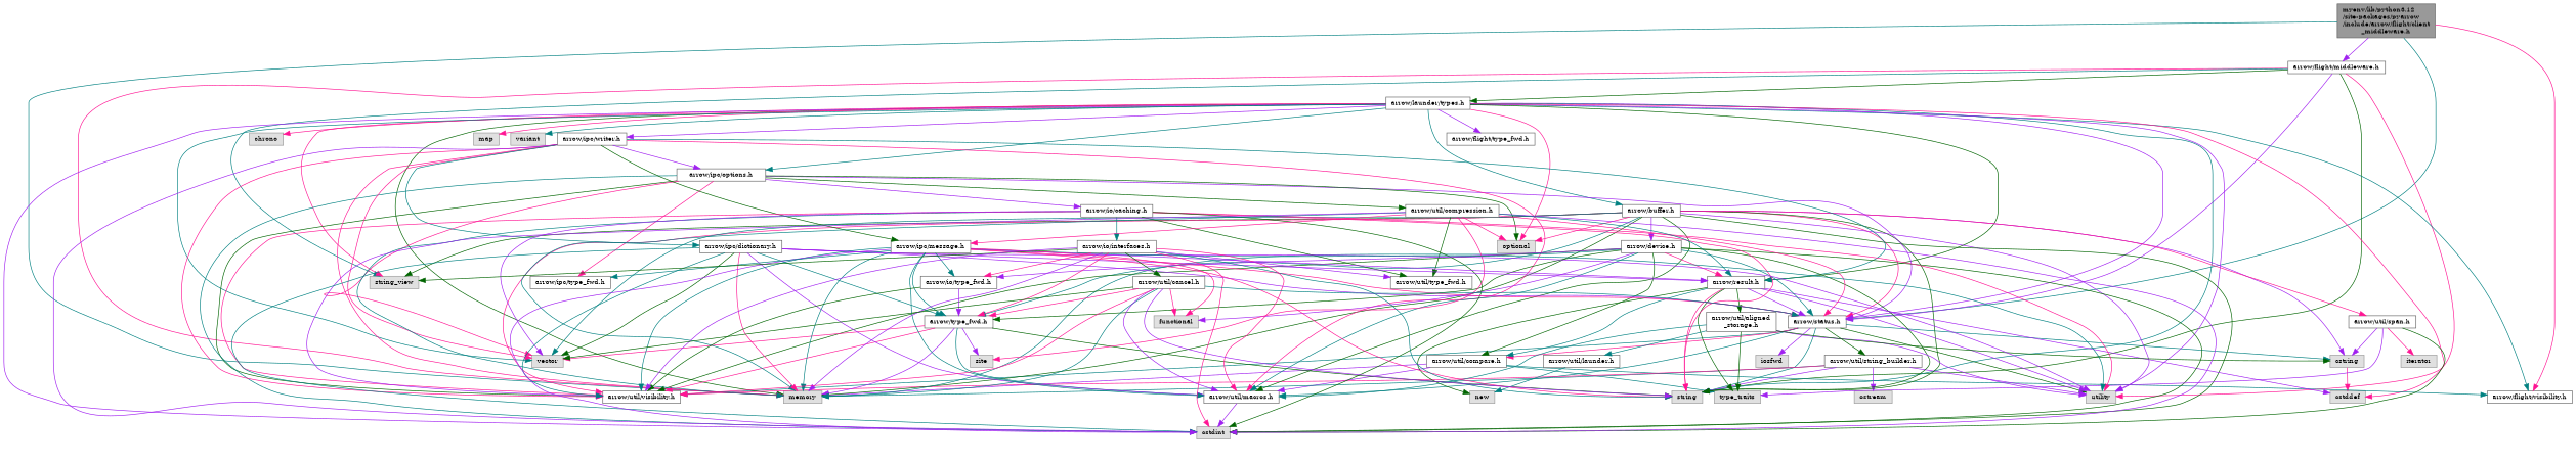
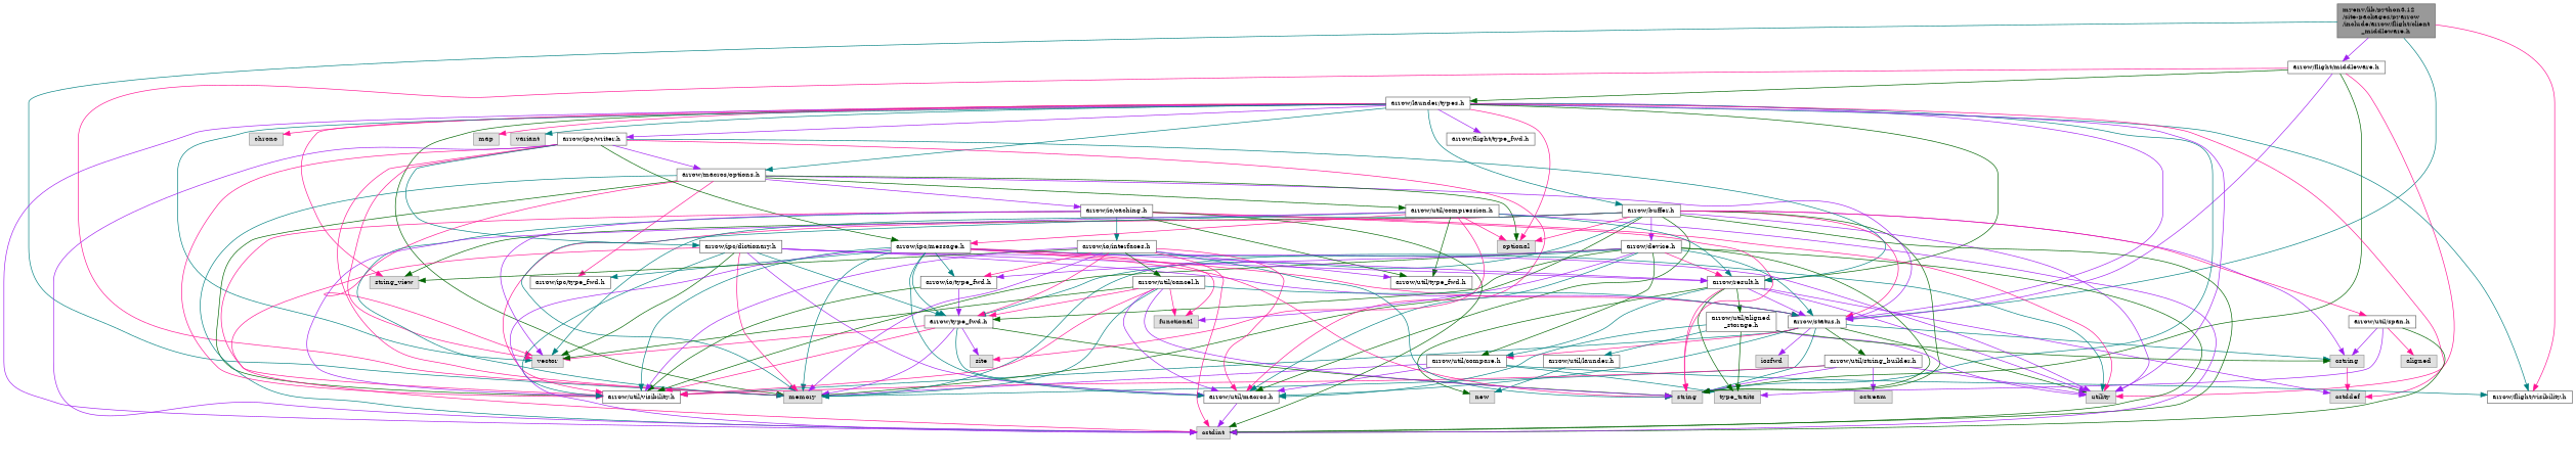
  digraph {
    fontname="DejaVu Serif"
    node [color=grey40 fillcolor=white fontname="DejaVu Serif" fontsize=10 shape=box style=filled]
    edge [color=purple fontname="DejaVu Serif" fontsize=10 labelfontname=Helvetica labelfontsize=10 style=solid]
    n1 [color=gray40 fillcolor=grey60 fontcolor=black height=0.2 label="myenv/lib/python3.12\l/site-packages/pyarrow\l/include/arrow/flight/client\l_middleware.h" width=0.4]
    n2 [color=grey60 fillcolor="#E0E0E0" height=0.2 label=memory width=0.4]
    n3 [height=0.2 label="arrow/flight/middleware.h" width=0.4]
    n4 [height=0.2 label="arrow/status.h" width=0.4]
    n5 [height=0.2 label="arrow/flight/visibility.h" width=0.4]
    n6 [color=grey60 fillcolor="#E0E0E0" height=0.2 label=string width=0.4]
    n7 [color=grey60 fillcolor="#E0E0E0" height=0.2 label=string_view width=0.4]
    n8 [color=grey60 fillcolor="#E0E0E0" height=0.2 label=utility width=0.4]
    n9 [height=0.2 label="arrow/launder/types.h" width=0.4]
    n10 [color=grey60 fillcolor="#E0E0E0" height=0.2 label=cstring width=0.4]
    n11 [height=0.2 label="arrow/util/macros.h" width=0.4]
    n12 [height=0.2 label="arrow/util/visibility.h" width=0.4]
    n13 [height=0.2 label="arrow/util/compare.h" width=0.4]
    n14 [color=grey60 fillcolor="#E0E0E0" height=0.2 label=iosfwd width=0.4]
    n15 [height=0.2 label="arrow/util/string_builder.h" width=0.4]
    n16 [color=grey60 fillcolor="#E0E0E0" height=0.2 label=chrono width=0.4]
    n17 [color=grey60 fillcolor="#E0E0E0" height=0.2 label=cstddef width=0.4]
    n18 [color=grey60 fillcolor="#E0E0E0" height=0.2 label=cstdint width=0.4]
    n19 [color=grey60 fillcolor="#E0E0E0" height=0.2 label=map width=0.4]
    n20 [color=grey60 fillcolor="#E0E0E0" height=0.2 label=optional width=0.4]
    n21 [color=grey60 fillcolor="#E0E0E0" height=0.2 label=variant width=0.4]
    n22 [color=grey60 fillcolor="#E0E0E0" height=0.2 label=vector width=0.4]
    n23 [height=0.2 label="arrow/buffer.h" width=0.4]
    n24 [height=0.2 label="arrow/result.h" width=0.4]
    n25 [height=0.2 label="arrow/flight/type_fwd.h" width=0.4]
-   n26 [height=0.2 label="arrow/ipc/options.h" width=0.4]
+   n26 [height=0.2 label="arrow/macros/options.h" width=0.4]
    n27 [height=0.2 label="arrow/ipc/writer.h" width=0.4]
    n28 [height=0.2 label="arrow/device.h" width=0.4]
    n29 [height=0.2 label="arrow/type_fwd.h" width=0.4]
    n30 [height=0.2 label="arrow/util/span.h" width=0.4]
    n31 [color=grey60 fillcolor="#E0E0E0" height=0.2 label=new width=0.4]
    n32 [color=grey60 fillcolor="#E0E0E0" height=0.2 label=type_traits width=0.4]
    n33 [height=0.2 label="arrow/util/aligned\l_storage.h" width=0.4]
    n34 [height=0.2 label="arrow/io/caching.h" width=0.4]
    n35 [height=0.2 label="arrow/ipc/type_fwd.h" width=0.4]
    n36 [height=0.2 label="arrow/util/compression.h" width=0.4]
    n37 [height=0.2 label="arrow/ipc/dictionary.h" width=0.4]
    n38 [height=0.2 label="arrow/ipc/message.h" width=0.4]
    n39 [color=grey60 fillcolor="#E0E0E0" height=0.2 label=functional width=0.4]
    n40 [height=0.2 label="arrow/io/type_fwd.h" width=0.4]
    n41 [color=grey60 fillcolor="#E0E0E0" height=0.2 label=site width=0.4]
-   n42 [color=grey60 fillcolor="#E0E0E0" height=0.2 label=iterator width=0.4]
+   n42 [color=grey60 fillcolor="#E0E0E0" height=0.2 label=aligned width=0.4]
    n43 [height=0.2 label="arrow/util/launder.h" width=0.4]
    n44 [color=grey60 fillcolor="#E0E0E0" height=0.2 label=ostream width=0.4]
    n45 [height=0.2 label="arrow/io/interfaces.h" width=0.4]
    n46 [height=0.2 label="arrow/util/type_fwd.h" width=0.4]
    n47 [height=0.2 label="arrow/util/cancel.h" width=0.4]
    n1 -> n2 [color=teal]
    n1 -> n3
    n1 -> n4 [color=teal]
    n1 -> n5 [color=deeppink]
    n3 -> n2 [color=deeppink]
    n3 -> n4
    n3 -> n6 [color=darkgreen]
-   n3 -> n7 [color=teal]
    n3 -> n8 [color=deeppink]
    n3 -> n9 [color=darkgreen]
    n4 -> n6 [color=teal]
    n4 -> n8 [color=darkgreen]
    n4 -> n10 [color=teal]
    n4 -> n11 [color=teal]
    n4 -> n12 [color=teal]
    n4 -> n13 [color=deeppink]
    n4 -> n14
    n4 -> n15 [color=darkgreen]
    n9 -> n2 [color=darkgreen]
    n9 -> n4
    n9 -> n5 [color=teal]
    n9 -> n6 [color=teal]
    n9 -> n7 [color=deeppink]
    n9 -> n8
    n9 -> n16 [color=deeppink]
    n9 -> n17 [color=deeppink]
    n9 -> n18
    n9 -> n19 [color=deeppink]
    n9 -> n20 [color=deeppink]
    n9 -> n21 [color=teal]
    n9 -> n22 [color=teal]
    n9 -> n23 [color=teal]
    n9 -> n24 [color=darkgreen]
    n9 -> n25
    n9 -> n26 [color=teal]
    n9 -> n27
    n10 -> n17 [color=deeppink]
    n11 -> n18
    n13 -> n2
    n13 -> n5 [color=teal]
    n13 -> n11
    n13 -> n32 [color=teal]
    n15 -> n2 [color=teal]
    n15 -> n6
    n15 -> n8
    n15 -> n12 [color=deeppink]
    n15 -> n44
    n23 -> n2 [color=darkgreen]
    n23 -> n4 [color=deeppink]
    n23 -> n6 [color=darkgreen]
    n23 -> n7 [color=darkgreen]
    n23 -> n8
    n23 -> n10
    n23 -> n11 [color=darkgreen]
    n23 -> n12 [color=deeppink]
    n23 -> n18 [color=darkgreen]
    n23 -> n20 [color=deeppink]
    n23 -> n22 [color=teal]
    n23 -> n28
    n23 -> n29 [color=teal]
    n23 -> n30 [color=deeppink]
    n24 -> n4
    n24 -> n6 [color=deeppink]
    n24 -> n8
    n24 -> n13 [color=teal]
    n24 -> n17
    n24 -> n31 [color=darkgreen]
    n24 -> n32 [color=darkgreen]
    n24 -> n33 [color=darkgreen]
    n26 -> n4
    n26 -> n12 [color=darkgreen]
    n26 -> n18 [color=teal]
    n26 -> n20 [color=darkgreen]
    n26 -> n22 [color=deeppink]
    n26 -> n34
    n26 -> n35 [color=deeppink]
    n26 -> n36 [color=darkgreen]
    n27 -> n2 [color=deeppink]
    n27 -> n11 [color=deeppink]
    n27 -> n12 [color=deeppink]
    n27 -> n18
    n27 -> n22 [color=deeppink]
    n27 -> n24 [color=teal]
    n27 -> n26
    n27 -> n37 [color=teal]
    n27 -> n38 [color=darkgreen]
    n28 -> n2 [color=teal]
    n28 -> n4 [color=teal]
    n28 -> n6 [color=darkgreen]
    n28 -> n11 [color=teal]
    n28 -> n12 [color=darkgreen]
    n28 -> n13 [color=darkgreen]
    n28 -> n18 [color=darkgreen]
    n28 -> n24 [color=deeppink]
    n28 -> n29 [color=darkgreen]
    n28 -> n39
    n28 -> n40
    n29 -> n2
    n29 -> n6 [color=darkgreen]
    n29 -> n11 [color=teal]
    n29 -> n12 [color=deeppink]
    n29 -> n22 [color=deeppink]
    n29 -> n41
    n30 -> n10
    n30 -> n18 [color=darkgreen]
    n30 -> n32
    n30 -> n42 [color=deeppink]
    n33 -> n8
    n33 -> n10 [color=darkgreen]
    n33 -> n11 [color=teal]
    n33 -> n32 [color=darkgreen]
    n33 -> n43 [color=teal]
    n34 -> n2 [color=teal]
    n34 -> n6 [color=deeppink]
    n34 -> n8 [color=deeppink]
    n34 -> n12 [color=deeppink]
    n34 -> n18 [color=darkgreen]
    n34 -> n22
    n34 -> n45 [color=teal]
    n34 -> n46 [color=darkgreen]
    n36 -> n2 [color=teal]
-   n36 -> n4 [color=deeppink]
    n36 -> n12
    n36 -> n18
    n36 -> n20 [color=deeppink]
    n36 -> n24 [color=teal]
    n36 -> n38 [color=deeppink]
    n36 -> n41 [color=deeppink]
    n36 -> n46 [color=darkgreen]
    n37 -> n2 [color=deeppink]
    n37 -> n4
    n37 -> n8
    n37 -> n11
    n37 -> n12 [color=teal]
-   n37 -> n18 [color=teal]
+   n37 -> n18 [color=deeppink]
    n37 -> n22 [color=darkgreen]
    n37 -> n24
    n37 -> n29 [color=teal]
    n38 -> n2 [color=teal]
    n38 -> n4 [color=deeppink]
    n38 -> n6 [color=deeppink]
    n38 -> n8 [color=teal]
    n38 -> n11 [color=teal]
    n38 -> n12 [color=teal]
    n38 -> n18
    n38 -> n24
    n38 -> n29 [color=teal]
    n38 -> n35 [color=teal]
    n38 -> n39 [color=deeppink]
    n38 -> n40 [color=teal]
    n40 -> n12 [color=darkgreen]
    n40 -> n29
    n43 -> n31 [color=teal]
    n45 -> n2
    n45 -> n6 [color=teal]
    n45 -> n7 [color=darkgreen]
    n45 -> n11 [color=deeppink]
    n45 -> n12
    n45 -> n18 [color=deeppink]
    n45 -> n29 [color=deeppink]
    n45 -> n40 [color=deeppink]
    n45 -> n46
    n45 -> n47 [color=darkgreen]
    n47 -> n2 [color=teal]
    n47 -> n4 [color=teal]
    n47 -> n6
    n47 -> n11
    n47 -> n12 [color=deeppink]
    n47 -> n22 [color=darkgreen]
    n47 -> n29 [color=deeppink]
    n47 -> n39 [color=deeppink]
  }
